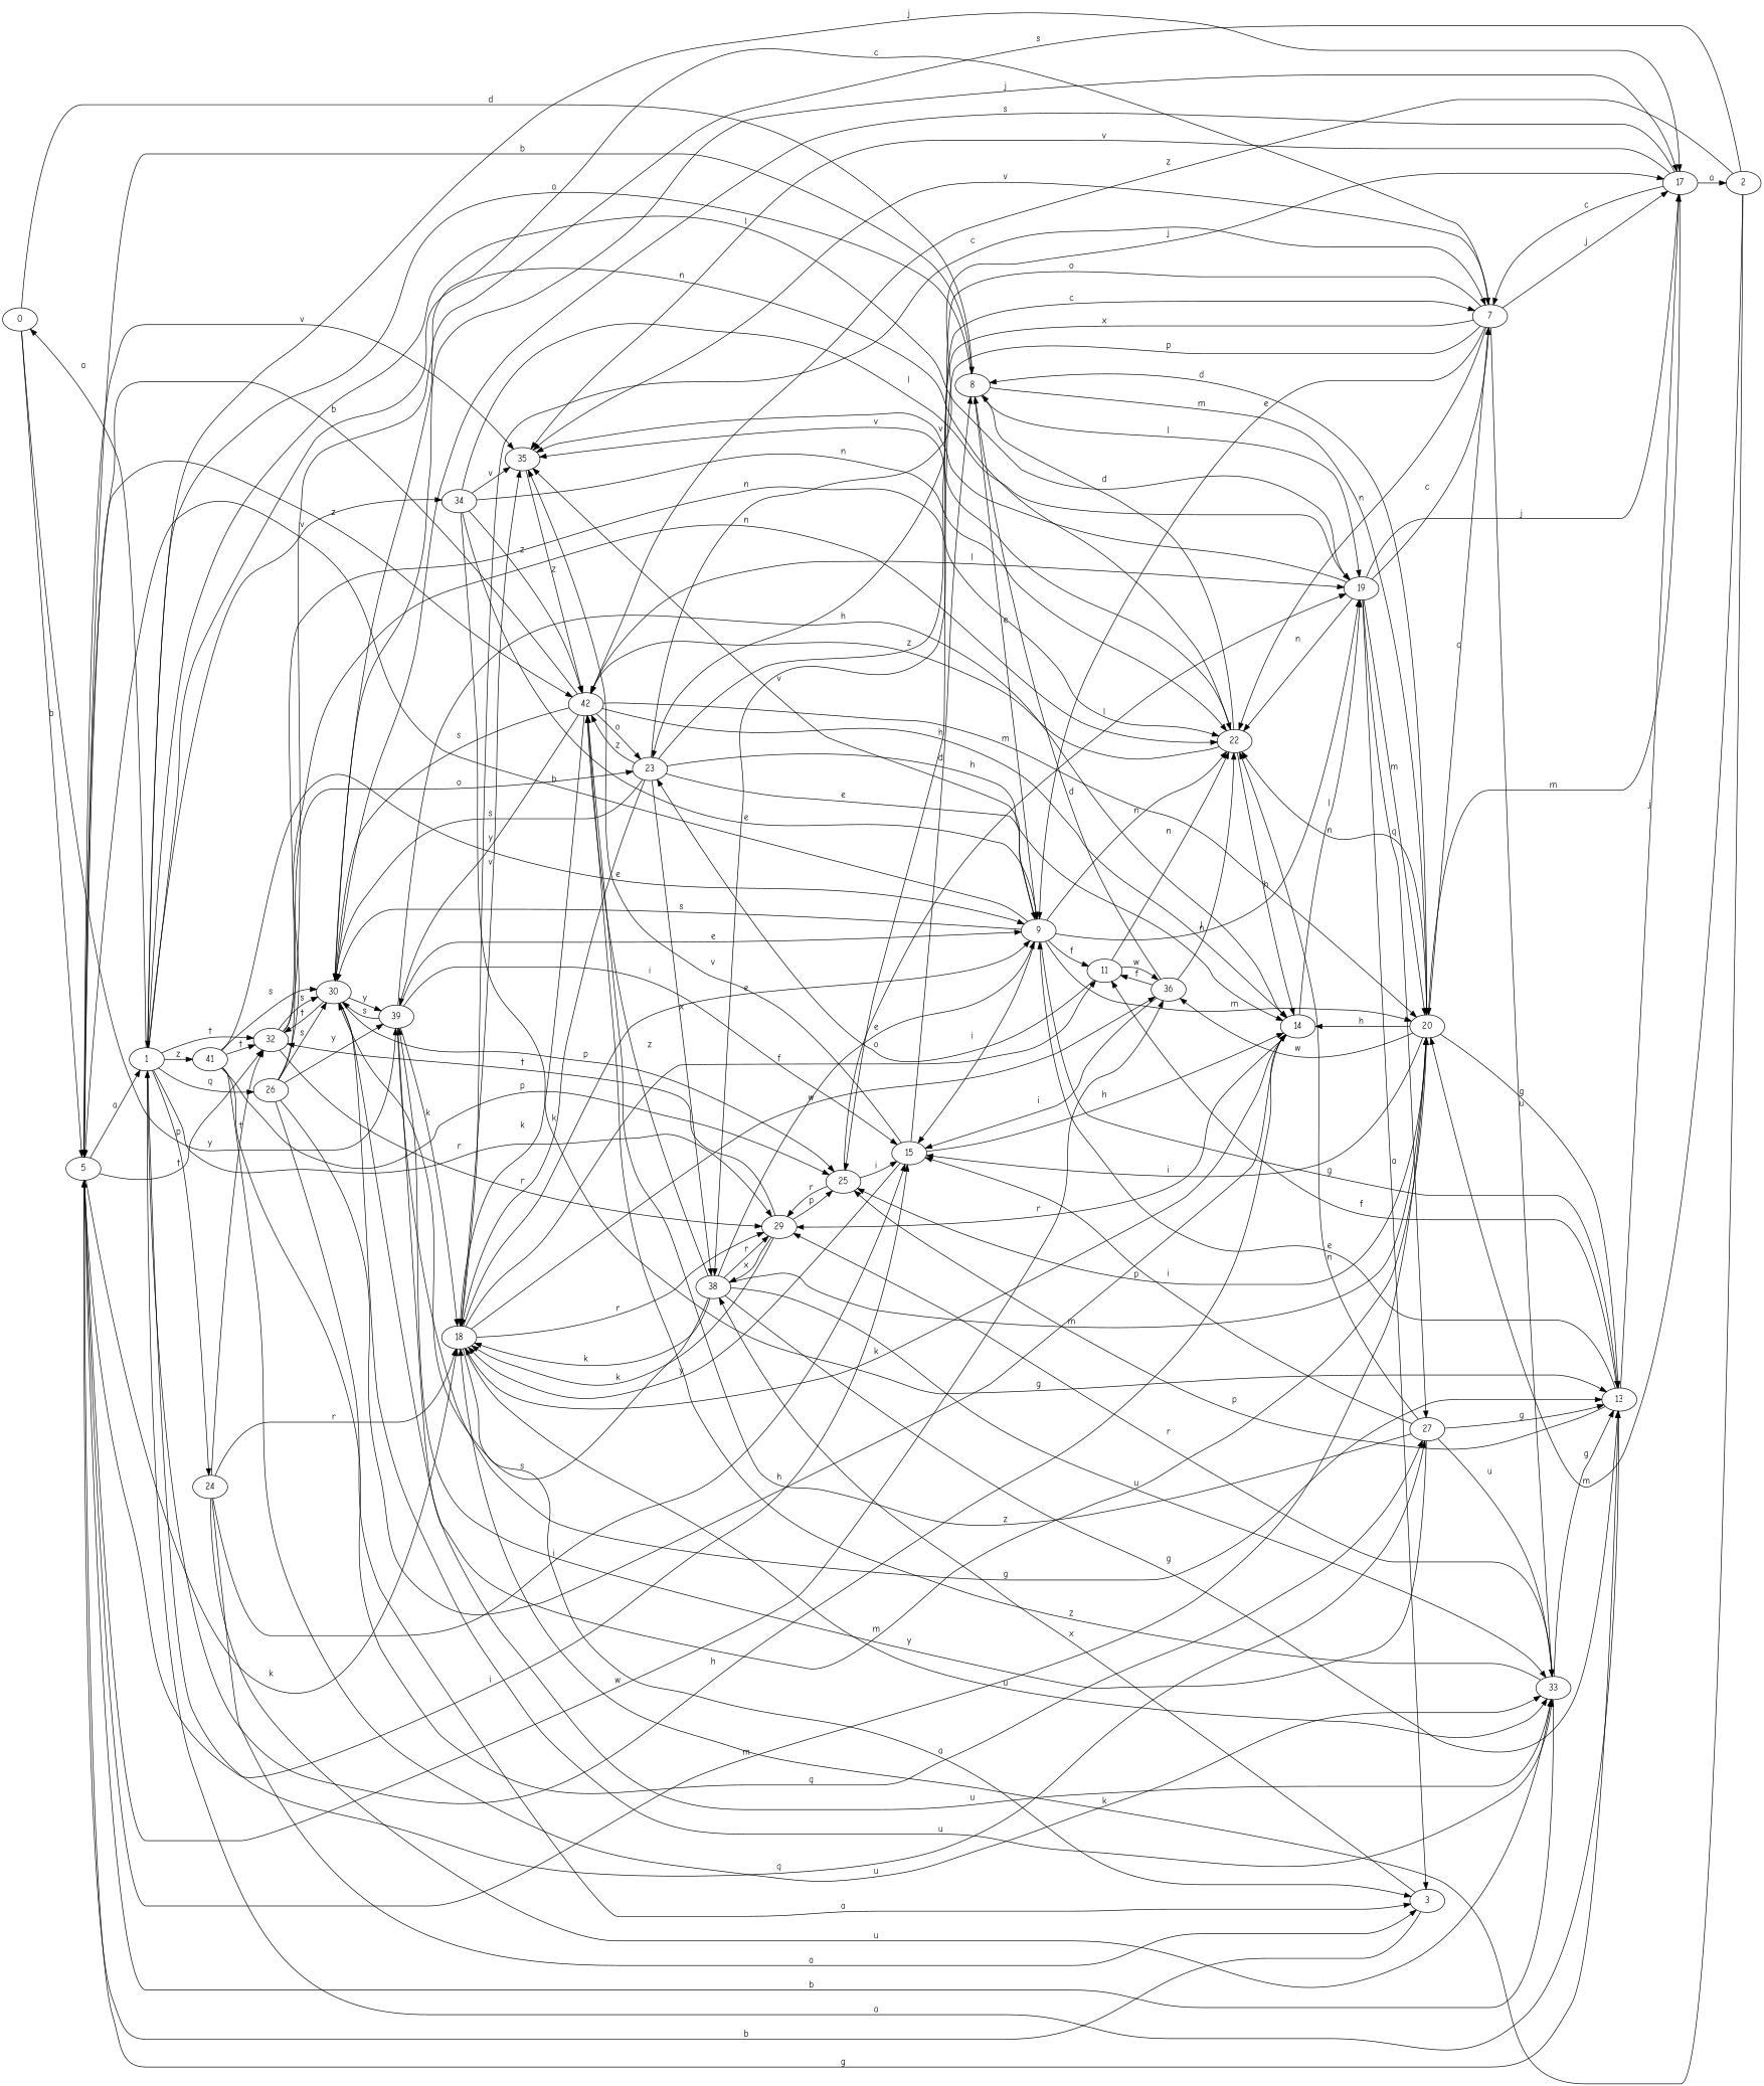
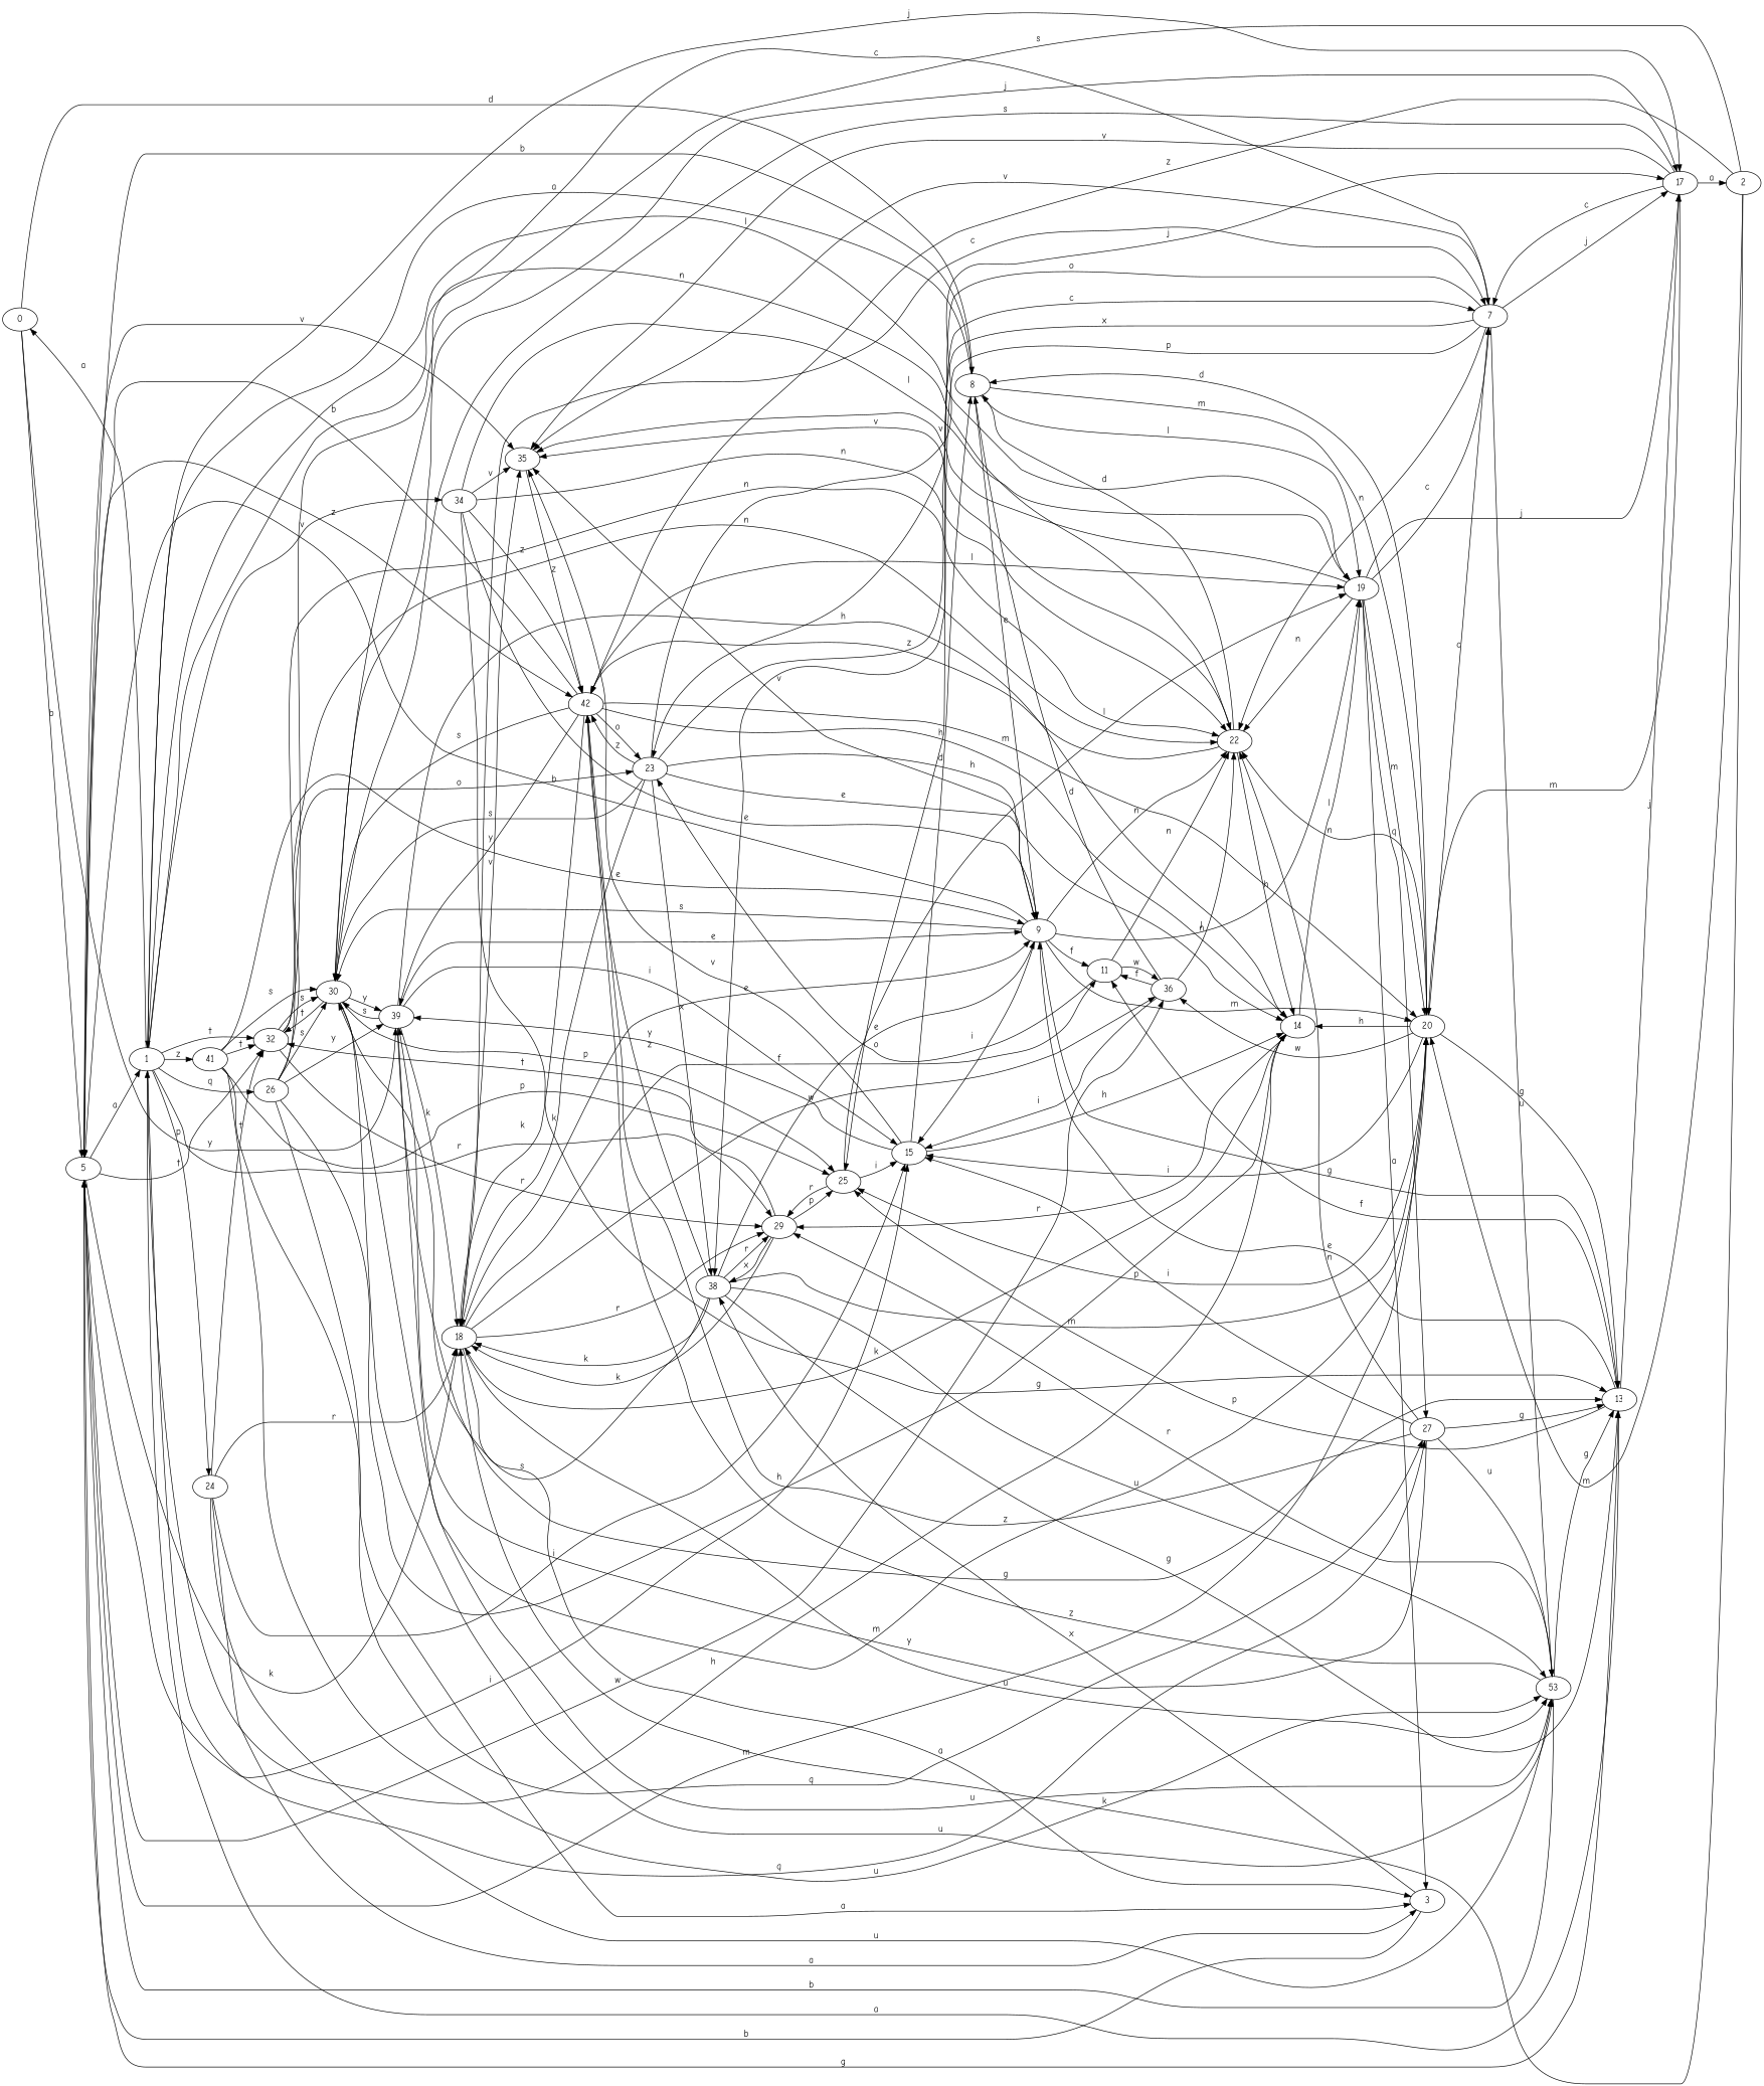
  strict digraph {
    fontname="Comic Neue"
    rankdir=LR
    node [fontname="Comic Neue"]
    edge [fontname="Comic Neue"]
    0
    5
    8
    39
    1
    32
    18
    20
    42
    13
    15
    35
    36
    19
    9
    14
    30
-   33
+   33 [label=53]
    17
    22
    24
    26
    27
    29
    34
    41
    2
    7
    3
    23
    38
    25
    11
    0 -> 5 [label=b]
    0 -> 8 [label=d]
    0 -> 39 [label=y]
    5 -> 1 [label=a]
    5 -> 32 [label=t]
    5 -> 18 [label=k]
    5 -> 20 [label=m]
    5 -> 42 [label=z]
    5 -> 13 [label=g]
    5 -> 15 [label=i]
    5 -> 35 [label=v]
    5 -> 36 [label=w]
    8 -> 5 [label=b]
    8 -> 1 [label=a]
    8 -> 20 [label=m]
    8 -> 19 [label=l]
    8 -> 9 [label=e]
    39 -> 18 [label=k]
    39 -> 13 [label=g]
    39 -> 15 [label=i]
    39 -> 9 [label=e]
    39 -> 14 [label=h]
    39 -> 30 [label=s]
    39 -> 33 [label=u]
    1 -> 0 [label=a]
    1 -> 32 [label=t]
    1 -> 19 [label=l]
    1 -> 14 [label=h]
    1 -> 17 [label=j]
    1 -> 22 [label=n]
    1 -> 24 [label=p]
    1 -> 26 [label=q]
    1 -> 27 [label=q]
    1 -> 29 [label=r]
    1 -> 34 [label=v]
    1 -> 41 [label=z]
    32 -> 30 [label=s]
    32 -> 22 [label=n]
    32 -> 29 [label=r]
    32 -> 7 [label=c]
    18 -> 35 [label=v]
    18 -> 36 [label=w]
    18 -> 9 [label=e]
    18 -> 33 [label=u]
    18 -> 29 [label=r]
    18 -> 7 [label=c]
    18 -> 3 [label=a]
    18 -> 11 [label=f]
    20 -> 8 [label=d]
    20 -> 13 [label=g]
    20 -> 15 [label=i]
    20 -> 36 [label=w]
    20 -> 14 [label=h]
    20 -> 22 [label=n]
    20 -> 7 [label=c]
    20 -> 25 [label=p]
    42 -> 5 [label=b]
    42 -> 39 [label=y]
    42 -> 18 [label=k]
    42 -> 20 [label=m]
    42 -> 19 [label=l]
    42 -> 14 [label=h]
    42 -> 30 [label=s]
    42 -> 23 [label=o]
    13 -> 1 [label=a]
    13 -> 9 [label=e]
    13 -> 17 [label=j]
    13 -> 25 [label=p]
    13 -> 11 [label=f]
    15 -> 8 [label=d]
-   15 -> 18 [label=y]
+   15 -> 39 [label=y]
    15 -> 35 [label=v]
    15 -> 14 [label=h]
    35 -> 42 [label=z]
    36 -> 8 [label=d]
    36 -> 15 [label=i]
    36 -> 22 [label=n]
    36 -> 11 [label=f]
    19 -> 20 [label=m]
    19 -> 35 [label=v]
    19 -> 17 [label=j]
    19 -> 22 [label=n]
    19 -> 27 [label=q]
    19 -> 7 [label=c]
    19 -> 3 [label=a]
    9 -> 5 [label=b]
    9 -> 20 [label=m]
    9 -> 13 [label=g]
    9 -> 15 [label=i]
    9 -> 35 [label=v]
    9 -> 19 [label=l]
    9 -> 30 [label=s]
    9 -> 22 [label=n]
    9 -> 11 [label=f]
    14 -> 18 [label=k]
    14 -> 19 [label=l]
    14 -> 29 [label=r]
    30 -> 39 [label=y]
    30 -> 32 [label=t]
    30 -> 20 [label=m]
    30 -> 33 [label=u]
    30 -> 17 [label=j]
    30 -> 25 [label=p]
    33 -> 5 [label=b]
    33 -> 42 [label=z]
    33 -> 13 [label=g]
    33 -> 29 [label=r]
    17 -> 20 [label=m]
    17 -> 35 [label=v]
    17 -> 30 [label=s]
    17 -> 2 [label=a]
    17 -> 7 [label=c]
    22 -> 8 [label=d]
    22 -> 42 [label=z]
    22 -> 35 [label=v]
    22 -> 14 [label=h]
    24 -> 32 [label=t]
    24 -> 18 [label=r]
    24 -> 15 [label=i]
    24 -> 33 [label=u]
    24 -> 3 [label=a]
    26 -> 39 [label=y]
    26 -> 14 [label=h]
    26 -> 30 [label=s]
    26 -> 22 [label=n]
    26 -> 3 [label=a]
    26 -> 23 [label=o]
    27 -> 39 [label=y]
    27 -> 42 [label=z]
    27 -> 13 [label=g]
    27 -> 15 [label=i]
    27 -> 33 [label=u]
    27 -> 22 [label=n]
    29 -> 32 [label=t]
    29 -> 18 [label=k]
    29 -> 38 [label=x]
    29 -> 25 [label=p]
    34 -> 42 [label=z]
    34 -> 13 [label=g]
    34 -> 35 [label=v]
    34 -> 19 [label=l]
    34 -> 9 [label=e]
    34 -> 22 [label=n]
    41 -> 32 [label=t]
    41 -> 9 [label=e]
    41 -> 30 [label=s]
    41 -> 33 [label=u]
    41 -> 27 [label=q]
    41 -> 25 [label=p]
    2 -> 18 [label=k]
    2 -> 20 [label=m]
    2 -> 42 [label=z]
    2 -> 30 [label=s]
    7 -> 35 [label=v]
-   7 -> 9 [label=e]
    7 -> 33 [label=u]
    7 -> 17 [label=j]
    7 -> 22 [label=n]
    7 -> 23 [label=o]
    7 -> 38 [label=x]
    7 -> 25 [label=p]
    3 -> 5 [label=b]
    3 -> 38 [label=x]
    23 -> 18 [label=k]
    23 -> 42 [label=z]
    23 -> 9 [label=e]
    23 -> 14 [label=h]
    23 -> 30 [label=s]
    23 -> 17 [label=j]
    23 -> 7 [label=c]
    23 -> 38 [label=x]
    38 -> 18 [label=k]
    38 -> 20 [label=m]
    38 -> 42 [label=z]
    38 -> 13 [label=g]
    38 -> 9 [label=e]
    38 -> 30 [label=s]
    38 -> 33 [label=u]
    38 -> 29 [label=r]
    25 -> 15 [label=i]
    25 -> 19 [label=l]
    25 -> 29 [label=r]
    11 -> 36 [label=w]
    11 -> 22 [label=n]
    11 -> 23 [label=o]
  }
